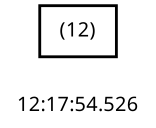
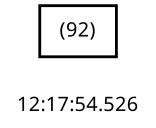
  digraph {
    label="12:17:54.526"
    fontname="Noto Sans"
-   n1 [color=black fontcolor=black label="(12)" shape=rectangle style=bold fontname="Noto Sans"]
+   n1 [color=black fontcolor=black label="(92)" shape=rectangle style=bold fontname="Noto Sans"]
  }
